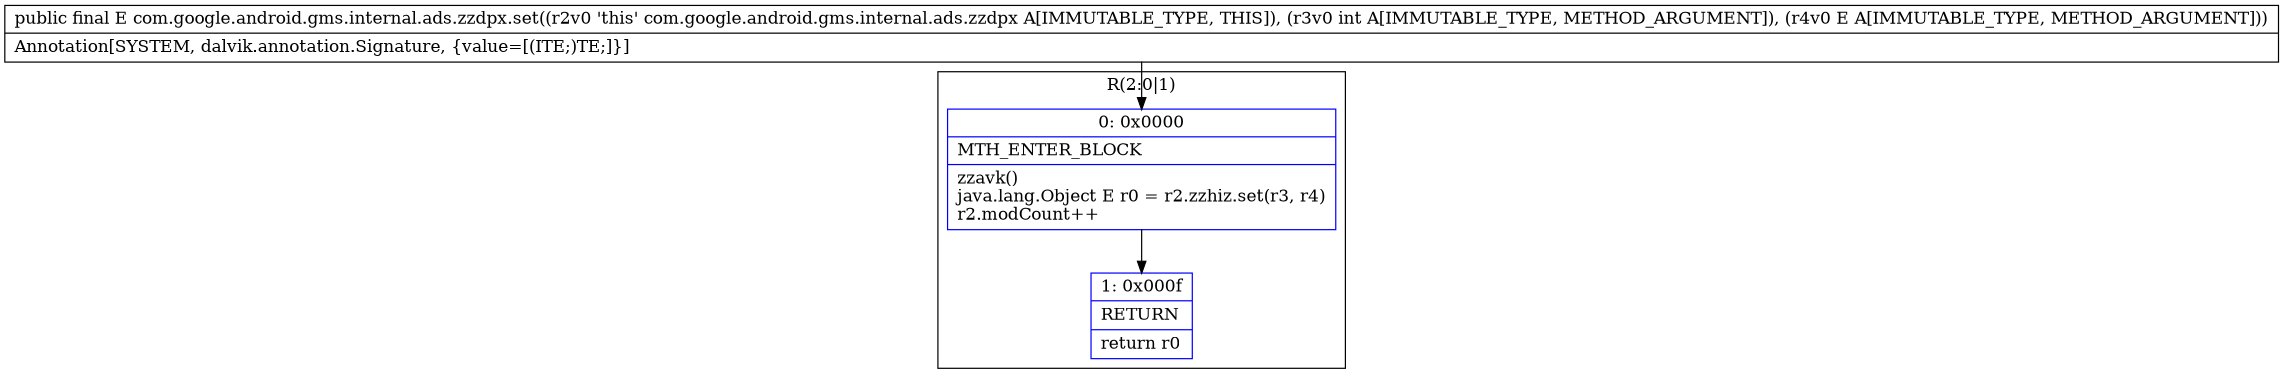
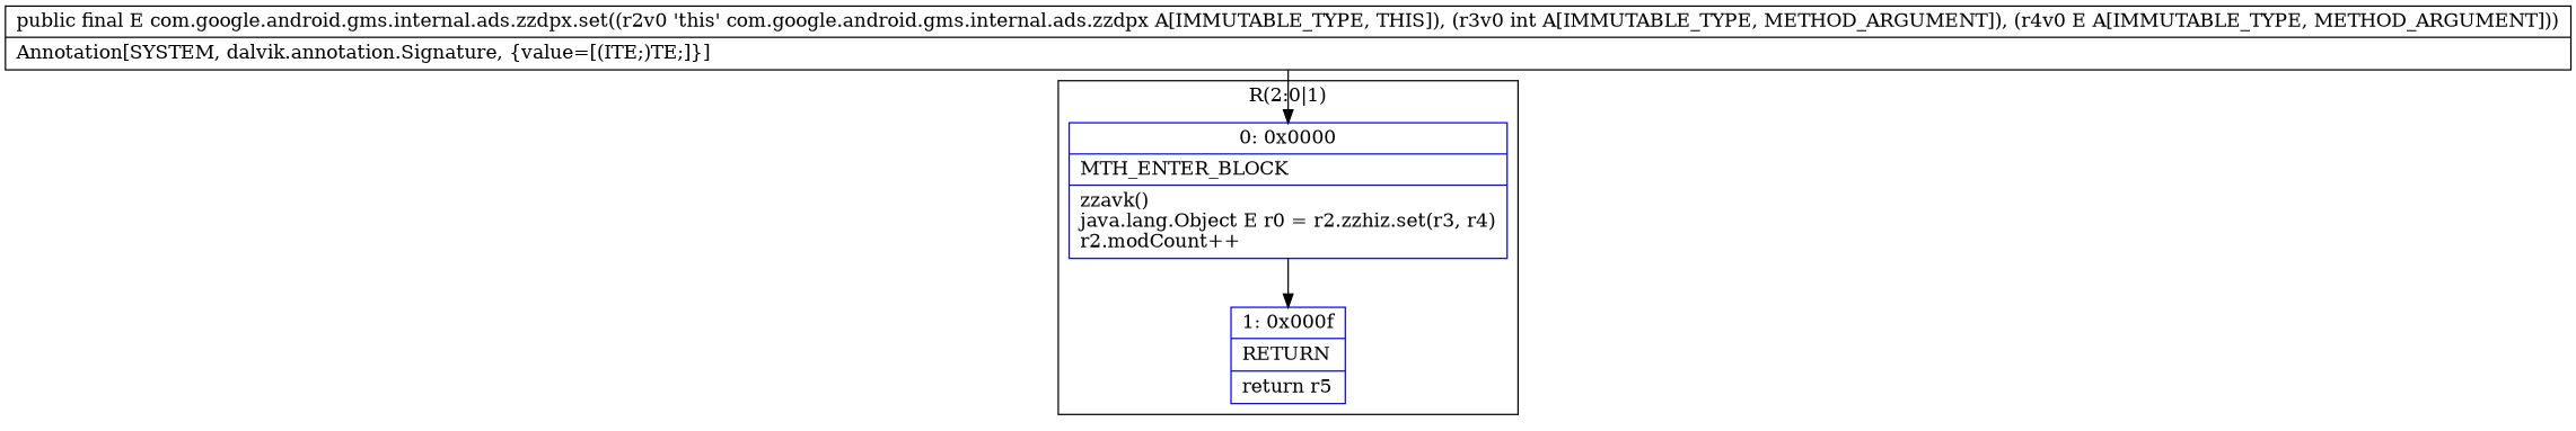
  digraph {
    node [color=blue shape=record]
    n1 [label="{0\:\ 0x0000|MTH_ENTER_BLOCK\l|zzavk()\ljava.lang.Object E r0 = r2.zzhiz.set(r3, r4)\lr2.modCount++\l}"]
-   n2 [label="{1\:\ 0x000f|RETURN\l|return r0\l}"]
+   n2 [label="{1\:\ 0x000f|RETURN\l|return r5\l}"]
    n3 [label="{public final E com.google.android.gms.internal.ads.zzdpx.set((r2v0 'this' com.google.android.gms.internal.ads.zzdpx A[IMMUTABLE_TYPE, THIS]), (r3v0 int A[IMMUTABLE_TYPE, METHOD_ARGUMENT]), (r4v0 E A[IMMUTABLE_TYPE, METHOD_ARGUMENT]))  | Annotation[SYSTEM, dalvik.annotation.Signature, \{value=[(ITE;)TE;]\}]\l}" color=""]
    subgraph cluster_1 {
      label="R(2:0|1)"
      n1
      n2
    }
    n1 -> n2
    n3 -> n1
  }
